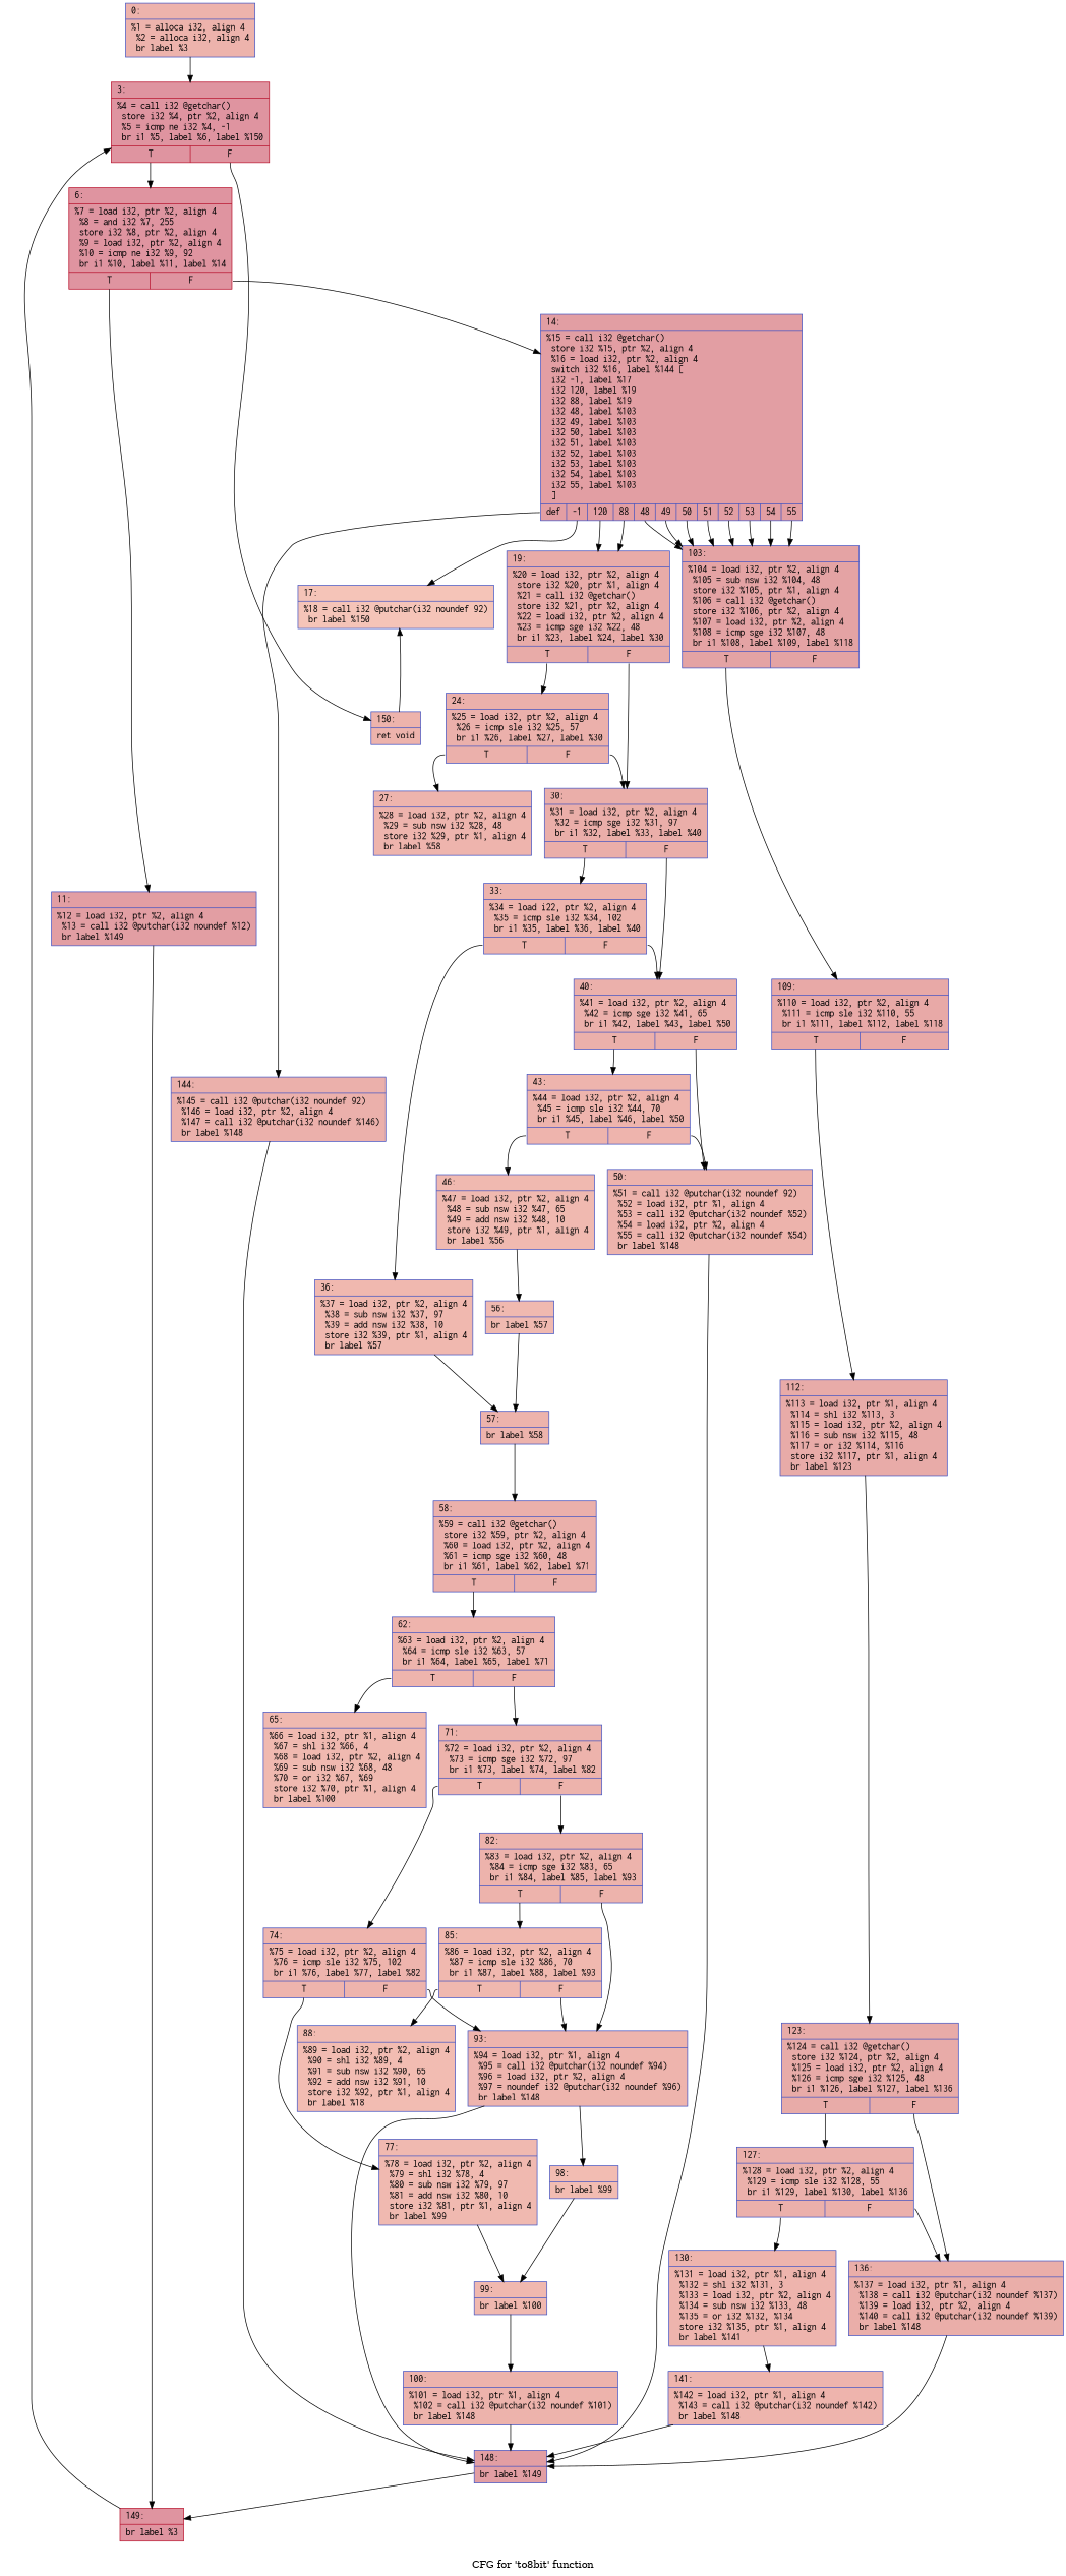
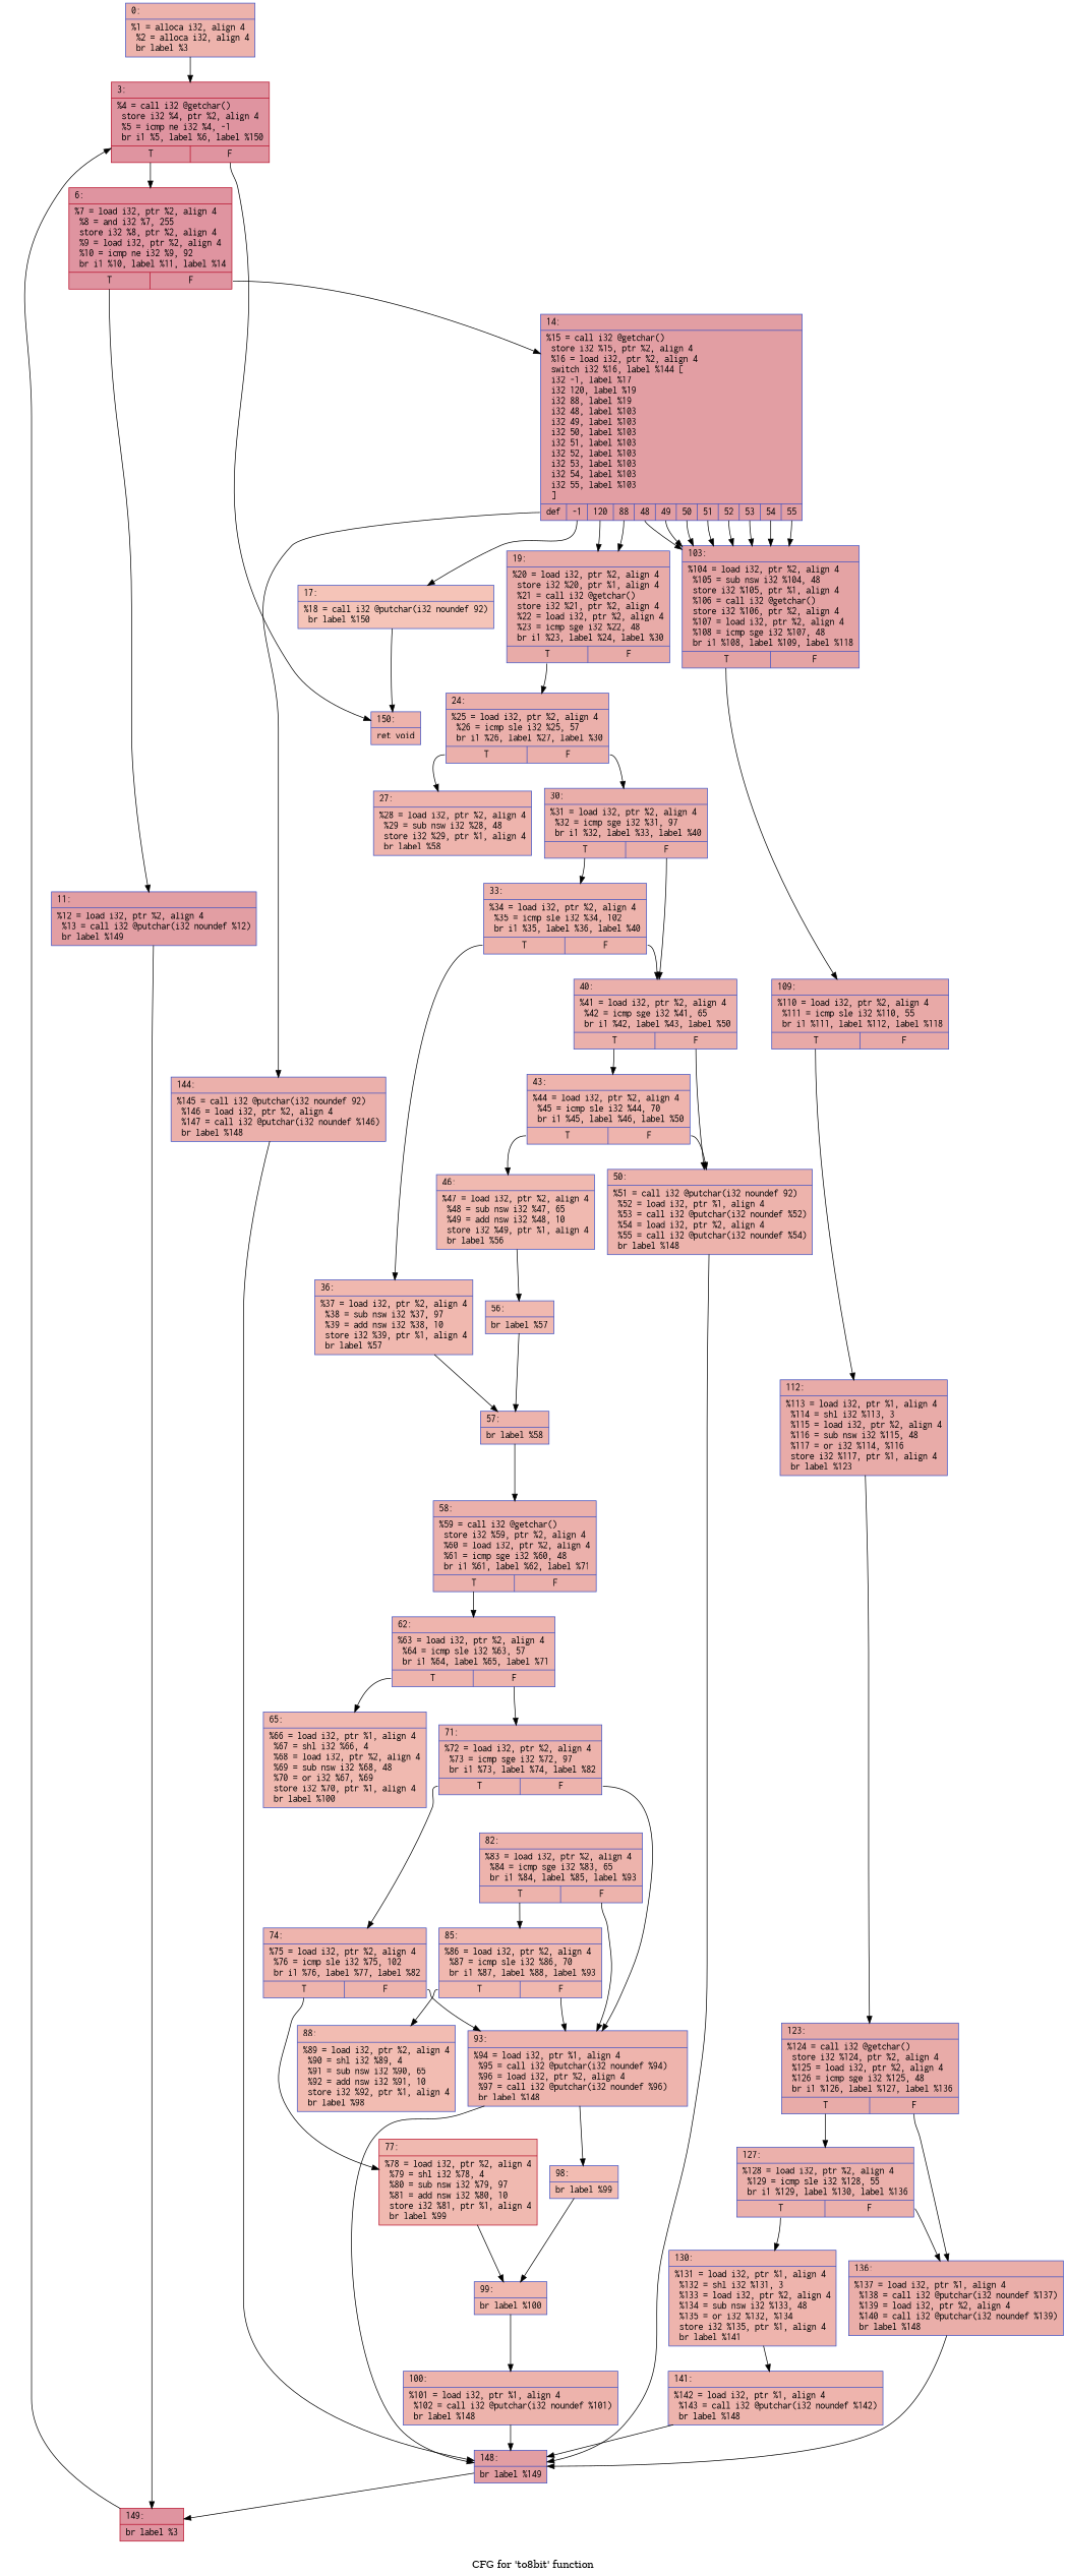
  digraph {
    label="CFG for 'to8bit' function"
    node [color="#3d50c3ff" fillcolor="#d6524470" fontname=Courier shape=record style=filled]
    n1 [label="{0:\l|  %1 = alloca i32, align 4\l  %2 = alloca i32, align 4\l  br label %3\l}"]
    n2 [color="#b70d28ff" fillcolor="#b70d2870" label="{3:\l|  %4 = call i32 @getchar()\l  store i32 %4, ptr %2, align 4\l  %5 = icmp ne i32 %4, -1\l  br i1 %5, label %6, label %150\l|{<s0>T|<s1>F}}"]
    n3 [color="#b70d28ff" fillcolor="#b70d2870" label="{6:\l|  %7 = load i32, ptr %2, align 4\l  %8 = and i32 %7, 255\l  store i32 %8, ptr %2, align 4\l  %9 = load i32, ptr %2, align 4\l  %10 = icmp ne i32 %9, 92\l  br i1 %10, label %11, label %14\l|{<s0>T|<s1>F}}"]
    n4 [label="{150:\l|  ret void\l}"]
    n5 [fillcolor="#be242e70" label="{11:\l|  %12 = load i32, ptr %2, align 4\l  %13 = call i32 @putchar(i32 noundef %12)\l  br label %149\l}"]
    n6 [fillcolor="#be242e70" label="{14:\l|  %15 = call i32 @getchar()\l  store i32 %15, ptr %2, align 4\l  %16 = load i32, ptr %2, align 4\l  switch i32 %16, label %144 [\l    i32 -1, label %17\l    i32 120, label %19\l    i32 88, label %19\l    i32 48, label %103\l    i32 49, label %103\l    i32 50, label %103\l    i32 51, label %103\l    i32 52, label %103\l    i32 53, label %103\l    i32 54, label %103\l    i32 55, label %103\l  ]\l|{<s0>def|<s1>-1|<s2>120|<s3>88|<s4>48|<s5>49|<s6>50|<s7>51|<s8>52|<s9>53|<s10>54|<s11>55}}"]
    n7 [color="#b70d28ff" fillcolor="#b70d2870" label="{149:\l|  br label %3\l}"]
    n8 [fillcolor="#d24b4070" label="{144:\l|  %145 = call i32 @putchar(i32 noundef 92)\l  %146 = load i32, ptr %2, align 4\l  %147 = call i32 @putchar(i32 noundef %146)\l  br label %148\l}"]
    n9 [fillcolor="#e97a5f70" label="{17:\l|  %18 = call i32 @putchar(i32 noundef 92)\l  br label %150\l}"]
    n10 [fillcolor="#cc403a70" label="{19:\l|  %20 = load i32, ptr %2, align 4\l  store i32 %20, ptr %1, align 4\l  %21 = call i32 @getchar()\l  store i32 %21, ptr %2, align 4\l  %22 = load i32, ptr %2, align 4\l  %23 = icmp sge i32 %22, 48\l  br i1 %23, label %24, label %30\l|{<s0>T|<s1>F}}"]
    n11 [fillcolor="#c32e3170" label="{103:\l|  %104 = load i32, ptr %2, align 4\l  %105 = sub nsw i32 %104, 48\l  store i32 %105, ptr %1, align 4\l  %106 = call i32 @getchar()\l  store i32 %106, ptr %2, align 4\l  %107 = load i32, ptr %2, align 4\l  %108 = icmp sge i32 %107, 48\l  br i1 %108, label %109, label %118\l|{<s0>T|<s1>F}}"]
    n12 [fillcolor="#be242e70" label="{148:\l|  br label %149\l}"]
    n13 [fillcolor="#d24b4070" label="{24:\l|  %25 = load i32, ptr %2, align 4\l  %26 = icmp sle i32 %25, 57\l  br i1 %26, label %27, label %30\l|{<s0>T|<s1>F}}"]
    n14 [fillcolor="#d0473d70" label="{30:\l|  %31 = load i32, ptr %2, align 4\l  %32 = icmp sge i32 %31, 97\l  br i1 %32, label %33, label %40\l|{<s0>T|<s1>F}}"]
    n15 [fillcolor="#ca3b3770" label="{109:\l|  %110 = load i32, ptr %2, align 4\l  %111 = icmp sle i32 %110, 55\l  br i1 %111, label %112, label %118\l|{<s0>T|<s1>F}}"]
    n16 [fillcolor="#d8564670" label="{27:\l|  %28 = load i32, ptr %2, align 4\l  %29 = sub nsw i32 %28, 48\l  store i32 %29, ptr %1, align 4\l  br label %58\l}"]
-   n17 [label="{33:\l|  %34 = load i22, ptr %2, align 4\l  %35 = icmp sle i32 %34, 102\l  br i1 %35, label %36, label %40\l|{<s0>T|<s1>F}}"]
+   n17 [label="{33:\l|  %34 = load i32, ptr %2, align 4\l  %35 = icmp sle i32 %34, 102\l  br i1 %35, label %36, label %40\l|{<s0>T|<s1>F}}"]
    n18 [fillcolor="#d24b4070" label="{40:\l|  %41 = load i32, ptr %2, align 4\l  %42 = icmp sge i32 %41, 65\l  br i1 %42, label %43, label %50\l|{<s0>T|<s1>F}}"]
    n19 [fillcolor="#cc403a70" label="{112:\l|  %113 = load i32, ptr %1, align 4\l  %114 = shl i32 %113, 3\l  %115 = load i32, ptr %2, align 4\l  %116 = sub nsw i32 %115, 48\l  %117 = or i32 %114, %116\l  store i32 %117, ptr %1, align 4\l  br label %123\l}"]
    n20 [fillcolor="#dc5d4a70" label="{36:\l|  %37 = load i32, ptr %2, align 4\l  %38 = sub nsw i32 %37, 97\l  %39 = add nsw i32 %38, 10\l  store i32 %39, ptr %1, align 4\l  br label %57\l}"]
    n21 [fillcolor="#d8564670" label="{43:\l|  %44 = load i32, ptr %2, align 4\l  %45 = icmp sle i32 %44, 70\l  br i1 %45, label %46, label %50\l|{<s0>T|<s1>F}}"]
    n22 [label="{50:\l|  %51 = call i32 @putchar(i32 noundef 92)\l  %52 = load i32, ptr %1, align 4\l  %53 = call i32 @putchar(i32 noundef %52)\l  %54 = load i32, ptr %2, align 4\l  %55 = call i32 @putchar(i32 noundef %54)\l  br label %148\l}"]
    n23 [fillcolor="#d24b4070" label="{58:\l|  %59 = call i32 @getchar()\l  store i32 %59, ptr %2, align 4\l  %60 = load i32, ptr %2, align 4\l  %61 = icmp sge i32 %60, 48\l  br i1 %61, label %62, label %71\l|{<s0>T|<s1>F}}"]
    n24 [fillcolor="#d8564670" label="{62:\l|  %63 = load i32, ptr %2, align 4\l  %64 = icmp sle i32 %63, 57\l  br i1 %64, label %65, label %71\l|{<s0>T|<s1>F}}"]
    n25 [label="{71:\l|  %72 = load i32, ptr %2, align 4\l  %73 = icmp sge i32 %72, 97\l  br i1 %73, label %74, label %82\l|{<s0>T|<s1>F}}"]
    n26 [fillcolor="#de614d70" label="{65:\l|  %66 = load i32, ptr %1, align 4\l  %67 = shl i32 %66, 4\l  %68 = load i32, ptr %2, align 4\l  %69 = sub nsw i32 %68, 48\l  %70 = or i32 %67, %69\l  store i32 %70, ptr %1, align 4\l  br label %100\l}"]
    n27 [fillcolor="#d8564670" label="{74:\l|  %75 = load i32, ptr %2, align 4\l  %76 = icmp sle i32 %75, 102\l  br i1 %76, label %77, label %82\l|{<s0>T|<s1>F}}"]
    n28 [label="{82:\l|  %83 = load i32, ptr %2, align 4\l  %84 = icmp sge i32 %83, 65\l  br i1 %84, label %85, label %93\l|{<s0>T|<s1>F}}"]
    n29 [label="{57:\l|  br label %58\l}"]
    n30 [fillcolor="#de614d70" label="{46:\l|  %47 = load i32, ptr %2, align 4\l  %48 = sub nsw i32 %47, 65\l  %49 = add nsw i32 %48, 10\l  store i32 %49, ptr %1, align 4\l  br label %56\l}"]
    n31 [fillcolor="#de614d70" label="{56:\l|  br label %57\l}"]
-   n32 [fillcolor="#de614d70" label="{77:\l|  %78 = load i32, ptr %2, align 4\l  %79 = shl i32 %78, 4\l  %80 = sub nsw i32 %79, 97\l  %81 = add nsw i32 %80, 10\l  store i32 %81, ptr %1, align 4\l  br label %99\l}"]
-   n33 [fillcolor="#d8564670" label="{93:\l|  %94 = load i32, ptr %1, align 4\l  %95 = call i32 @putchar(i32 noundef %94)\l  %96 = load i32, ptr %2, align 4\l  %97 = noundef i32 @putchar(i32 noundef %96)\l  br label %148\l}"]
+   n32 [color="#b70d28ff" fillcolor="#de614d70" label="{77:\l|  %78 = load i32, ptr %2, align 4\l  %79 = shl i32 %78, 4\l  %80 = sub nsw i32 %79, 97\l  %81 = add nsw i32 %80, 10\l  store i32 %81, ptr %1, align 4\l  br label %99\l}"]
+   n33 [fillcolor="#d8564670" label="{93:\l|  %94 = load i32, ptr %1, align 4\l  %95 = call i32 @putchar(i32 noundef %94)\l  %96 = load i32, ptr %2, align 4\l  %97 = call i32 @putchar(i32 noundef %96)\l  br label %148\l}"]
    n34 [fillcolor="#dc5d4a70" label="{85:\l|  %86 = load i32, ptr %2, align 4\l  %87 = icmp sle i32 %86, 70\l  br i1 %87, label %88, label %93\l|{<s0>T|<s1>F}}"]
    n35 [label="{100:\l|  %101 = load i32, ptr %1, align 4\l  %102 = call i32 @putchar(i32 noundef %101)\l  br label %148\l}"]
    n36 [fillcolor="#dc5d4a70" label="{99:\l|  br label %100\l}"]
-   n37 [fillcolor="#e1675170" label="{88:\l|  %89 = load i32, ptr %2, align 4\l  %90 = shl i32 %89, 4\l  %91 = sub nsw i32 %90, 65\l  %92 = add nsw i32 %91, 10\l  store i32 %92, ptr %1, align 4\l  br label %18\l}"]
+   n37 [fillcolor="#e1675170" label="{88:\l|  %89 = load i32, ptr %2, align 4\l  %90 = shl i32 %89, 4\l  %91 = sub nsw i32 %90, 65\l  %92 = add nsw i32 %91, 10\l  store i32 %92, ptr %1, align 4\l  br label %98\l}"]
    n38 [fillcolor="#e1675170" label="{98:\l|  br label %99\l}"]
    n39 [fillcolor="#cc403a70" label="{123:\l|  %124 = call i32 @getchar()\l  store i32 %124, ptr %2, align 4\l  %125 = load i32, ptr %2, align 4\l  %126 = icmp sge i32 %125, 48\l  br i1 %126, label %127, label %136\l|{<s0>T|<s1>F}}"]
    n40 [fillcolor="#d24b4070" label="{127:\l|  %128 = load i32, ptr %2, align 4\l  %129 = icmp sle i32 %128, 55\l  br i1 %129, label %130, label %136\l|{<s0>T|<s1>F}}"]
    n41 [fillcolor="#d0473d70" label="{136:\l|  %137 = load i32, ptr %1, align 4\l  %138 = call i32 @putchar(i32 noundef %137)\l  %139 = load i32, ptr %2, align 4\l  %140 = call i32 @putchar(i32 noundef %139)\l  br label %148\l}"]
    n42 [fillcolor="#d8564670" label="{130:\l|  %131 = load i32, ptr %1, align 4\l  %132 = shl i32 %131, 3\l  %133 = load i32, ptr %2, align 4\l  %134 = sub nsw i32 %133, 48\l  %135 = or i32 %132, %134\l  store i32 %135, ptr %1, align 4\l  br label %141\l}"]
    n43 [fillcolor="#d8564670" label="{141:\l|  %142 = load i32, ptr %1, align 4\l  %143 = call i32 @putchar(i32 noundef %142)\l  br label %148\l}"]
    n1 -> n2
    n2 -> n3 [tailport=s0]
    n2 -> n4 [tailport=s1]
    n3 -> n5 [tailport=s0]
    n3 -> n6 [tailport=s1]
    n5 -> n7
    n6 -> n8 [tailport=s0]
    n6 -> n9 [tailport=s1]
    n6 -> n10 [tailport=s2]
    n6 -> n10 [tailport=s3]
    n6 -> n11 [tailport=s4]
    n6 -> n11 [tailport=s5]
    n6 -> n11 [tailport=s6]
    n6 -> n11 [tailport=s7]
    n6 -> n11 [tailport=s8]
    n6 -> n11 [tailport=s9]
    n6 -> n11 [tailport=s10]
    n6 -> n11 [tailport=s11]
    n7 -> n2
    n8 -> n12
-   n4 -> n9
+   n9 -> n4
    n10 -> n13 [tailport=s0]
-   n10 -> n14 [tailport=s1]
    n11 -> n15 [tailport=s0]
    n12 -> n7
    n13 -> n14 [tailport=s1]
    n13 -> n16 [tailport=s0]
    n14 -> n17 [tailport=s0]
    n14 -> n18 [tailport=s1]
    n15 -> n19 [tailport=s0]
    n17 -> n18 [tailport=s1]
    n17 -> n20 [tailport=s0]
    n18 -> n21 [tailport=s0]
    n18 -> n22 [tailport=s1]
    n19 -> n39
    n20 -> n29
    n21 -> n22 [tailport=s1]
    n21 -> n30 [tailport=s0]
    n22 -> n12
    n23 -> n24 [tailport=s0]
    n24 -> n25 [tailport=s1]
    n24 -> n26 [tailport=s0]
    n25 -> n27 [tailport=s0]
-   n25 -> n28 [tailport=s1]
+   n25 -> n33 [tailport=s1]
    n27 -> n32 [tailport=s0]
    n27 -> n33 [tailport=s1]
    n28 -> n33 [tailport=s1]
    n28 -> n34 [tailport=s0]
    n29 -> n23
    n30 -> n31
    n31 -> n29
    n32 -> n36
    n33 -> n12
    n33 -> n38
    n34 -> n33 [tailport=s1]
    n34 -> n37 [tailport=s0]
    n35 -> n12
    n36 -> n35
    n38 -> n36
    n39 -> n40 [tailport=s0]
    n39 -> n41 [tailport=s1]
    n40 -> n41 [tailport=s1]
    n40 -> n42 [tailport=s0]
    n41 -> n12
    n42 -> n43
    n43 -> n12
  }
